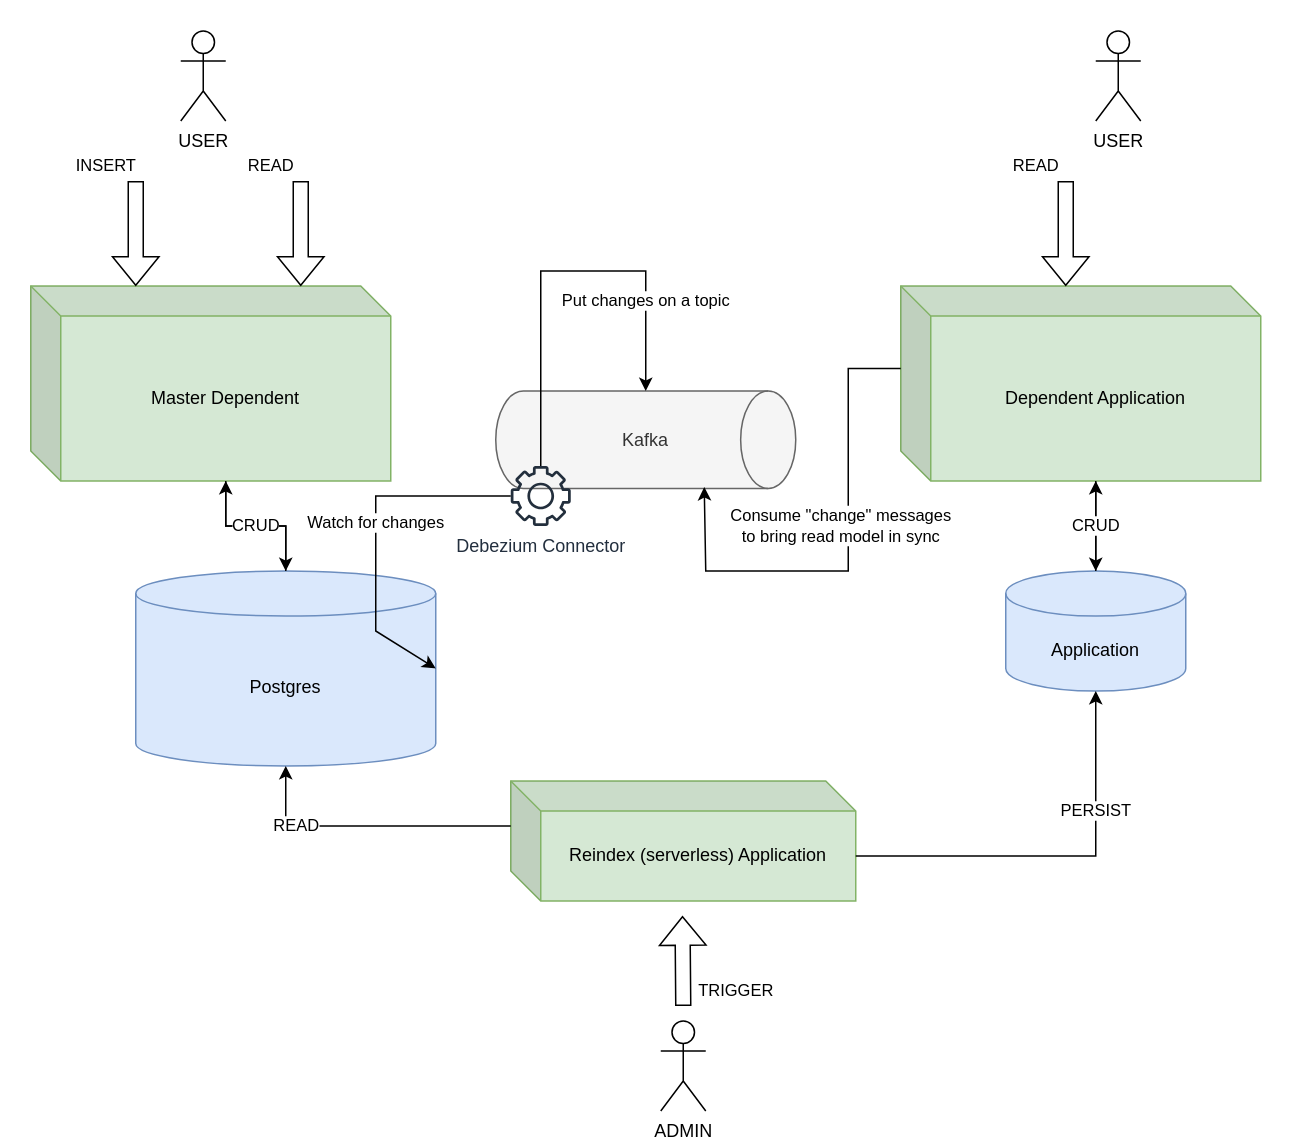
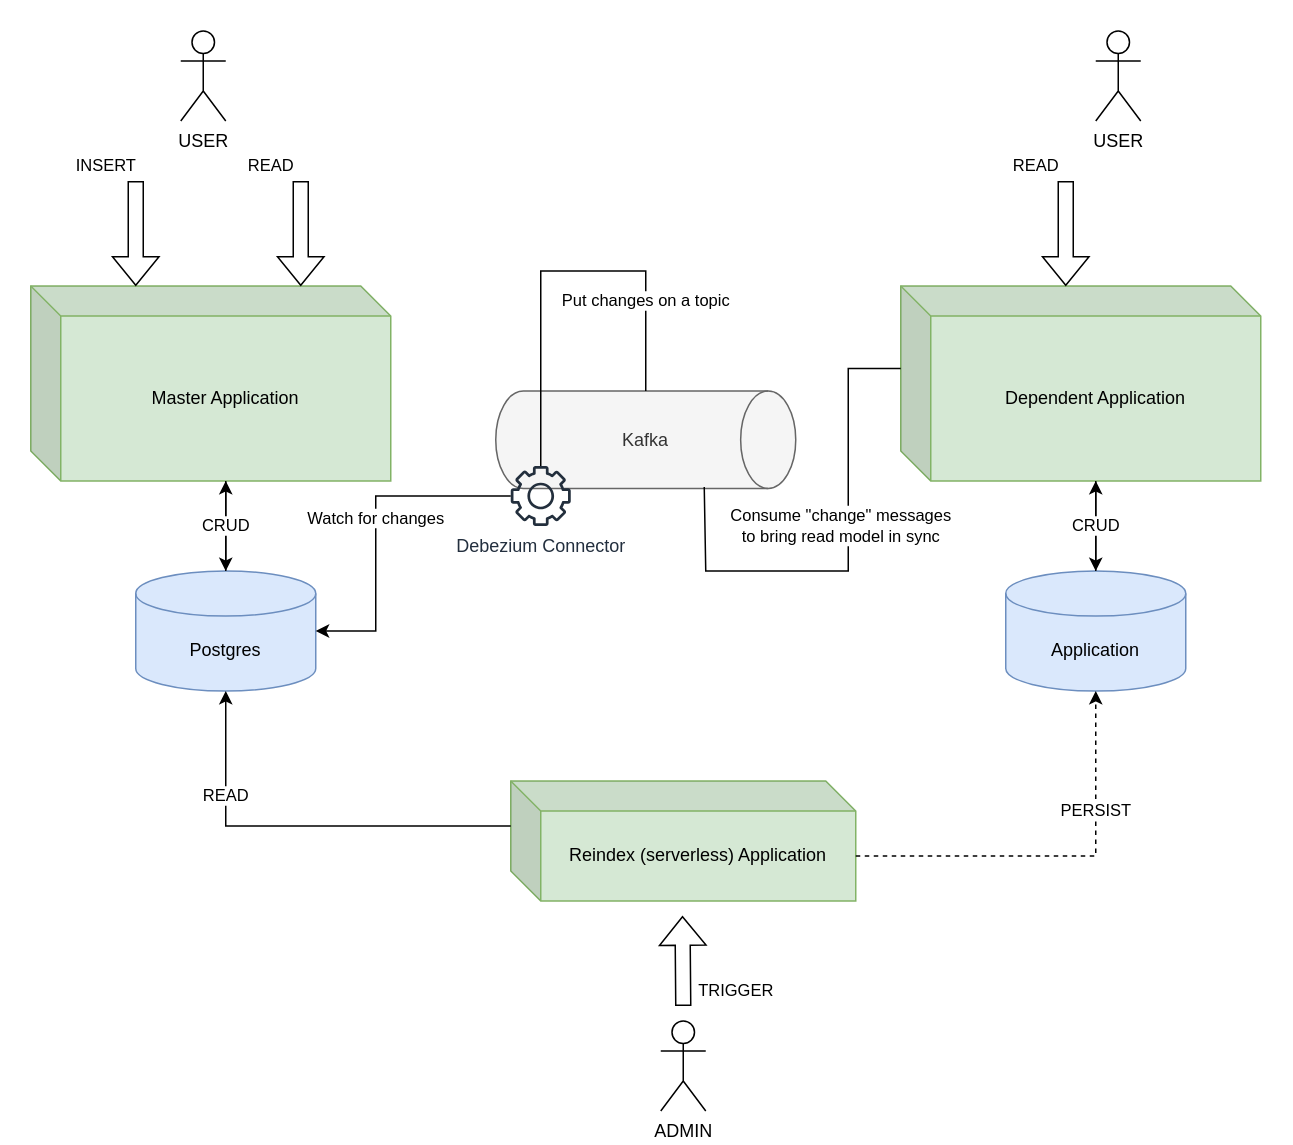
  <mxCell id="0" />
  <mxCell id="1" parent="0" />
- <mxCell id="2" value="Postgres" style="shape=cylinder3;whiteSpace=wrap;html=1;boundedLbl=1;backgroundOutline=1;size=15;fillColor=#dae8fc;strokeColor=#6c8ebf;" vertex="1" parent="1"><mxGeometry x="90" y="380" width="200" height="130" as="geometry" /></mxCell>
+ <mxCell id="2" value="Postgres" style="shape=cylinder3;whiteSpace=wrap;html=1;boundedLbl=1;backgroundOutline=1;size=15;fillColor=#dae8fc;strokeColor=#6c8ebf;" vertex="1" parent="1"><mxGeometry x="90" y="380" width="120" height="80" as="geometry" /></mxCell>
  <mxCell id="3" value="Application" style="shape=cylinder3;whiteSpace=wrap;html=1;boundedLbl=1;backgroundOutline=1;size=15;fillColor=#dae8fc;strokeColor=#6c8ebf;" vertex="1" parent="1"><mxGeometry x="670" y="380" width="120" height="80" as="geometry" /></mxCell>
- <mxCell id="4" value="Master Dependent" style="shape=cube;whiteSpace=wrap;html=1;boundedLbl=1;backgroundOutline=1;darkOpacity=0.05;darkOpacity2=0.1;fillColor=#d5e8d4;strokeColor=#82b366;" vertex="1" parent="1"><mxGeometry x="20" y="190" width="240" height="130" as="geometry" /></mxCell>
+ <mxCell id="4" value="Master Application" style="shape=cube;whiteSpace=wrap;html=1;boundedLbl=1;backgroundOutline=1;darkOpacity=0.05;darkOpacity2=0.1;fillColor=#d5e8d4;strokeColor=#82b366;" vertex="1" parent="1"><mxGeometry x="20" y="190" width="240" height="130" as="geometry" /></mxCell>
  <mxCell id="5" value="Dependent Application" style="shape=cube;whiteSpace=wrap;html=1;boundedLbl=1;backgroundOutline=1;darkOpacity=0.05;darkOpacity2=0.1;fillColor=#d5e8d4;strokeColor=#82b366;" vertex="1" parent="1"><mxGeometry x="600" y="190" width="240" height="130" as="geometry" /></mxCell>
  <mxCell id="6" value="Kafka" style="strokeWidth=1;html=1;shape=mxgraph.flowchart.direct_data;whiteSpace=wrap;fillColor=#f5f5f5;fontColor=#333333;strokeColor=#666666;" vertex="1" parent="1"><mxGeometry x="330" y="260" width="200" height="65" as="geometry" /></mxCell>
  <mxCell id="7" style="edgeStyle=orthogonalEdgeStyle;rounded=0;orthogonalLoop=1;jettySize=auto;html=1;exitX=0;exitY=0;exitDx=130;exitDy=130;exitPerimeter=0;entryX=0.5;entryY=0;entryDx=0;entryDy=0;entryPerimeter=0;" edge="1" parent="1" source="4" target="2"><mxGeometry relative="1" as="geometry" /></mxCell>
  <mxCell id="8" value="CRUD" style="edgeStyle=orthogonalEdgeStyle;rounded=0;orthogonalLoop=1;jettySize=auto;html=1;exitX=0.5;exitY=0;exitDx=0;exitDy=0;exitPerimeter=0;entryX=0;entryY=0;entryDx=130;entryDy=130;entryPerimeter=0;" edge="1" parent="1" source="2" target="4"><mxGeometry relative="1" as="geometry" /></mxCell>
  <mxCell id="9" style="edgeStyle=orthogonalEdgeStyle;rounded=0;orthogonalLoop=1;jettySize=auto;html=1;exitX=0.5;exitY=0;exitDx=0;exitDy=0;exitPerimeter=0;entryX=0;entryY=0;entryDx=130;entryDy=130;entryPerimeter=0;" edge="1" parent="1" source="3" target="5"><mxGeometry relative="1" as="geometry" /></mxCell>
  <mxCell id="10" value="CRUD" style="edgeStyle=orthogonalEdgeStyle;rounded=0;orthogonalLoop=1;jettySize=auto;html=1;exitX=0;exitY=0;exitDx=130;exitDy=130;exitPerimeter=0;entryX=0.5;entryY=0;entryDx=0;entryDy=0;entryPerimeter=0;" edge="1" parent="1" source="5" target="3"><mxGeometry relative="1" as="geometry" /></mxCell>
  <mxCell id="11" value="Debezium Connector" style="sketch=0;outlineConnect=0;fontColor=#232F3E;gradientColor=none;fillColor=#232F3D;strokeColor=none;dashed=0;verticalLabelPosition=bottom;verticalAlign=top;align=center;html=1;fontSize=12;fontStyle=0;aspect=fixed;pointerEvents=1;shape=mxgraph.aws4.gear;" vertex="1" parent="1"><mxGeometry x="340" y="310" width="40" height="40" as="geometry" /></mxCell>
  <mxCell id="12" value="Watch for changes" style="endArrow=classic;html=1;rounded=0;entryX=1;entryY=0.5;entryDx=0;entryDy=0;entryPerimeter=0;" edge="1" parent="1" source="11" target="2"><mxGeometry x="-0.048" width="50" height="50" relative="1" as="geometry"><mxPoint x="320" y="340" as="sourcePoint" /><mxPoint x="550" y="500" as="targetPoint" /><Array as="points"><mxPoint x="250" y="330" /><mxPoint x="250" y="420" /></Array><mxPoint as="offset" /></mxGeometry></mxCell>
- <mxCell id="13" value="Put changes on a topic" style="endArrow=classic;html=1;rounded=0;entryX=0.5;entryY=0;entryDx=0;entryDy=0;entryPerimeter=0;" edge="1" parent="1" source="11" target="6"><mxGeometry x="0.571" width="50" height="50" relative="1" as="geometry"><mxPoint x="500" y="550" as="sourcePoint" /><mxPoint x="420" y="220" as="targetPoint" /><Array as="points"><mxPoint x="360" y="180" /><mxPoint x="430" y="180" /></Array><mxPoint as="offset" /></mxGeometry></mxCell>
- <mxCell id="14" value="Consume &quot;change&quot; messages&lt;br&gt;to bring read model in sync" style="edgeStyle=orthogonalEdgeStyle;rounded=0;orthogonalLoop=1;jettySize=auto;html=1;exitX=0;exitY=0;exitDx=0;exitDy=55;exitPerimeter=0;entryX=0.695;entryY=0.985;entryDx=0;entryDy=0;entryPerimeter=0;" edge="1" parent="1" source="5" target="6"><mxGeometry x="-0.128" y="-5" relative="1" as="geometry"><Array as="points"><mxPoint x="565" y="245" /><mxPoint x="565" y="380" /><mxPoint x="470" y="380" /></Array><mxPoint as="offset" /></mxGeometry></mxCell>
+ <mxCell id="13" value="Put changes on a topic" style="endArrow=none;html=1;rounded=0;entryX=0.5;entryY=0;entryDx=0;entryDy=0;entryPerimeter=0;" edge="1" parent="1" source="11" target="6"><mxGeometry x="0.571" width="50" height="50" relative="1" as="geometry"><mxPoint x="500" y="550" as="sourcePoint" /><mxPoint x="420" y="220" as="targetPoint" /><Array as="points"><mxPoint x="360" y="180" /><mxPoint x="430" y="180" /></Array><mxPoint as="offset" /></mxGeometry></mxCell>
+ <mxCell id="14" value="Consume &quot;change&quot; messages&lt;br&gt;to bring read model in sync" style="edgeStyle=orthogonalEdgeStyle;rounded=0;orthogonalLoop=1;jettySize=auto;html=1;exitX=0;exitY=0;exitDx=0;exitDy=55;exitPerimeter=0;entryX=0.695;entryY=0.985;entryDx=0;entryDy=0;entryPerimeter=0;endArrow=none;" edge="1" parent="1" source="5" target="6"><mxGeometry x="-0.128" y="-5" relative="1" as="geometry"><Array as="points"><mxPoint x="565" y="245" /><mxPoint x="565" y="380" /><mxPoint x="470" y="380" /></Array><mxPoint as="offset" /></mxGeometry></mxCell>
  <mxCell id="15" value="INSERT" style="shape=flexArrow;endArrow=classic;html=1;rounded=0;" edge="1" parent="1"><mxGeometry x="-1" y="-22" width="50" height="50" relative="1" as="geometry"><mxPoint x="90" y="120" as="sourcePoint" /><mxPoint x="90" y="190" as="targetPoint" /><mxPoint x="2" y="-10" as="offset" /></mxGeometry></mxCell>
  <mxCell id="16" value="READ" style="shape=flexArrow;endArrow=classic;html=1;rounded=0;" edge="1" parent="1"><mxGeometry x="-1" y="-22" width="50" height="50" relative="1" as="geometry"><mxPoint x="200" y="120" as="sourcePoint" /><mxPoint x="200" y="190" as="targetPoint" /><mxPoint x="2" y="-10" as="offset" /></mxGeometry></mxCell>
  <mxCell id="17" value="READ" style="shape=flexArrow;endArrow=classic;html=1;rounded=0;" edge="1" parent="1"><mxGeometry x="-1" y="-22" width="50" height="50" relative="1" as="geometry"><mxPoint x="710" y="120" as="sourcePoint" /><mxPoint x="710" y="190" as="targetPoint" /><mxPoint x="2" y="-10" as="offset" /></mxGeometry></mxCell>
  <mxCell id="18" value="USER" style="shape=umlActor;verticalLabelPosition=bottom;verticalAlign=top;html=1;outlineConnect=0;" vertex="1" parent="1"><mxGeometry x="120" y="20" width="30" height="60" as="geometry" /></mxCell>
  <mxCell id="19" value="USER" style="shape=umlActor;verticalLabelPosition=bottom;verticalAlign=top;html=1;outlineConnect=0;" vertex="1" parent="1"><mxGeometry x="730" y="20" width="30" height="60" as="geometry" /></mxCell>
  <mxCell id="20" value="ADMIN" style="shape=umlActor;verticalLabelPosition=bottom;verticalAlign=top;html=1;outlineConnect=0;" vertex="1" parent="1"><mxGeometry x="440" y="680" width="30" height="60" as="geometry" /></mxCell>
  <mxCell id="21" value="Reindex (serverless) Application" style="shape=cube;whiteSpace=wrap;html=1;boundedLbl=1;backgroundOutline=1;darkOpacity=0.05;darkOpacity2=0.1;fillColor=#d5e8d4;strokeColor=#82b366;" vertex="1" parent="1"><mxGeometry x="340" y="520" width="230" height="80" as="geometry" /></mxCell>
  <mxCell id="22" value="TRIGGER" style="shape=flexArrow;endArrow=classic;html=1;rounded=0;" edge="1" parent="1"><mxGeometry x="-0.676" y="-35" width="50" height="50" relative="1" as="geometry"><mxPoint x="455" y="670" as="sourcePoint" /><mxPoint x="454.5" y="610" as="targetPoint" /><mxPoint as="offset" /></mxGeometry></mxCell>
  <mxCell id="23" value="READ" style="edgeStyle=orthogonalEdgeStyle;rounded=0;orthogonalLoop=1;jettySize=auto;html=1;exitX=0;exitY=0;exitDx=0;exitDy=30;exitPerimeter=0;entryX=0.5;entryY=1;entryDx=0;entryDy=0;entryPerimeter=0;" edge="1" parent="1" source="21" target="2"><mxGeometry x="0.5" relative="1" as="geometry"><mxPoint as="offset" /></mxGeometry></mxCell>
- <mxCell id="24" value="PERSIST" style="edgeStyle=orthogonalEdgeStyle;rounded=0;orthogonalLoop=1;jettySize=auto;html=1;exitX=0;exitY=0;exitDx=230;exitDy=50;exitPerimeter=0;entryX=0.5;entryY=1;entryDx=0;entryDy=0;entryPerimeter=0;" edge="1" parent="1" source="21" target="3"><mxGeometry x="0.407" relative="1" as="geometry"><mxPoint as="offset" /></mxGeometry></mxCell>
+ <mxCell id="24" value="PERSIST" style="edgeStyle=orthogonalEdgeStyle;rounded=0;orthogonalLoop=1;jettySize=auto;html=1;exitX=0;exitY=0;exitDx=230;exitDy=50;exitPerimeter=0;entryX=0.5;entryY=1;entryDx=0;entryDy=0;entryPerimeter=0;dashed=1;" edge="1" parent="1" source="21" target="3"><mxGeometry x="0.407" relative="1" as="geometry"><mxPoint as="offset" /></mxGeometry></mxCell>
